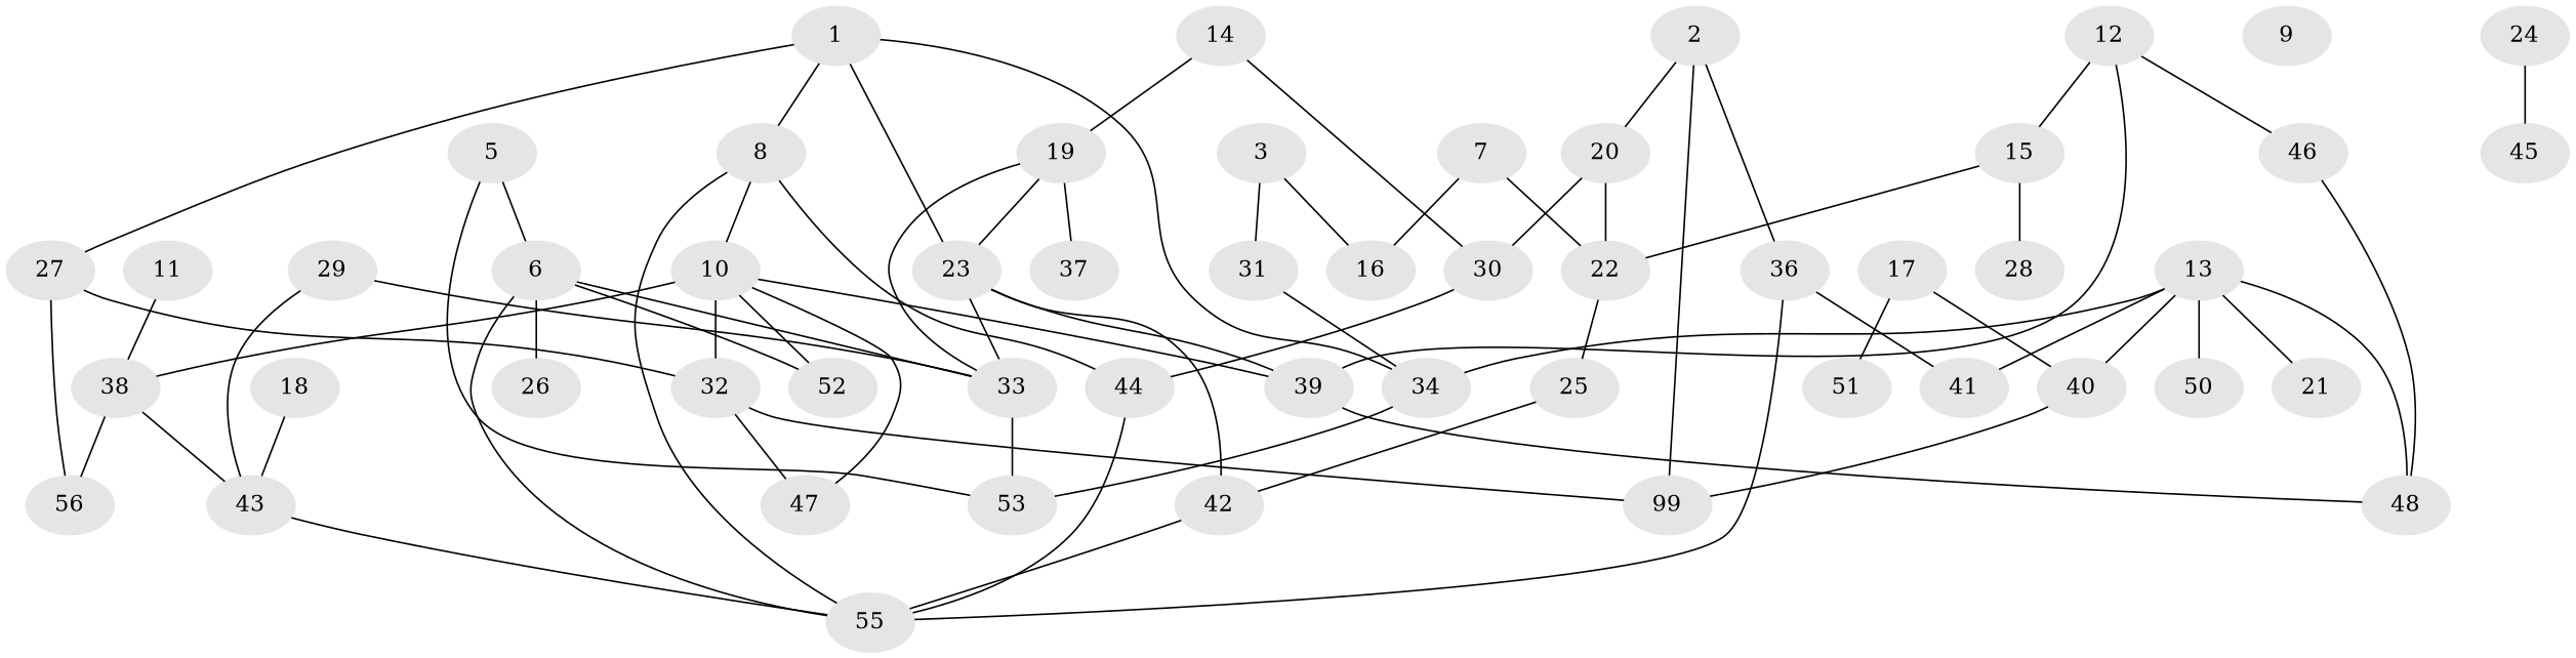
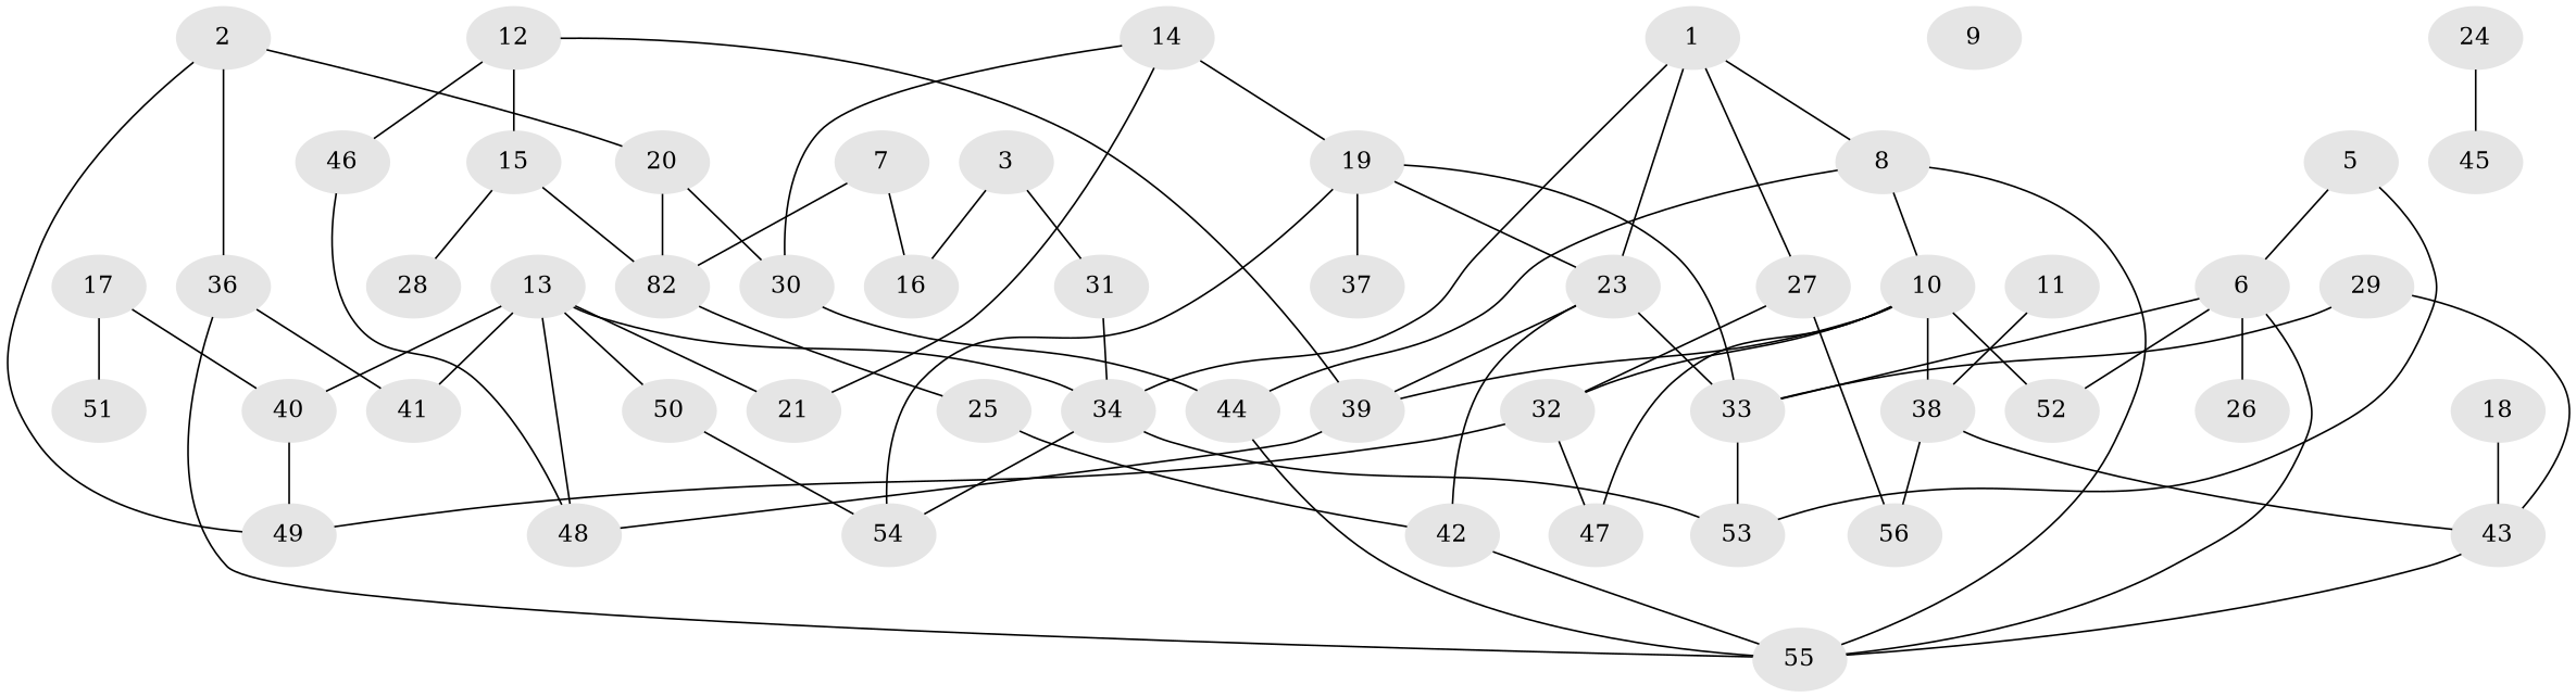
  graph {
    node [color=gray90 style=filled]
    1
    8
    23
    27
    34
    55
    10
    44
    33
    39
    42
    32
    56
    53
+   54
    2
    20
    36
-   49 [label=99]
-   22
+   49
+   22 [label=82]
    30
    41
    3
    16
    31
    25
    5
    6
    26
    52
    7
    38
    47
    9
    43
    48
    11
    12
    15
    46
    28
    13
    21
    40
    50
    14
    19
    37
    17
    51
    18
    24
    45
    29
    1 -- 8
    1 -- 23
    1 -- 27
    1 -- 34
    8 -- 55
    8 -- 10
    8 -- 44
    23 -- 33
    23 -- 39
    23 -- 42
    27 -- 32
    27 -- 56
    34 -- 53
+   34 -- 54
    10 -- 39
    10 -- 32
    10 -- 52
    10 -- 38
    10 -- 47
    44 -- 55
    33 -- 53
    39 -- 48
    42 -- 55
    32 -- 49
    32 -- 47
    2 -- 20
    2 -- 36
    2 -- 49
    20 -- 22
    20 -- 30
    36 -- 55
    36 -- 41
    22 -- 25
    30 -- 44
    3 -- 16
    3 -- 31
    31 -- 34
    25 -- 42
    5 -- 53
    5 -- 6
    6 -- 55
    6 -- 33
    6 -- 26
    6 -- 52
    7 -- 22
    7 -- 16
    38 -- 56
    38 -- 43
    43 -- 55
    11 -- 38
    12 -- 39
    12 -- 15
    12 -- 46
    15 -- 22
    15 -- 28
    46 -- 48
    13 -- 34
    13 -- 41
    13 -- 48
    13 -- 21
    13 -- 40
    13 -- 50
    40 -- 49
+   50 -- 54
    14 -- 30
+   14 -- 21
    14 -- 19
    19 -- 23
    19 -- 33
+   19 -- 54
    19 -- 37
    17 -- 40
    17 -- 51
    18 -- 43
    24 -- 45
    29 -- 33
    29 -- 43
  }
